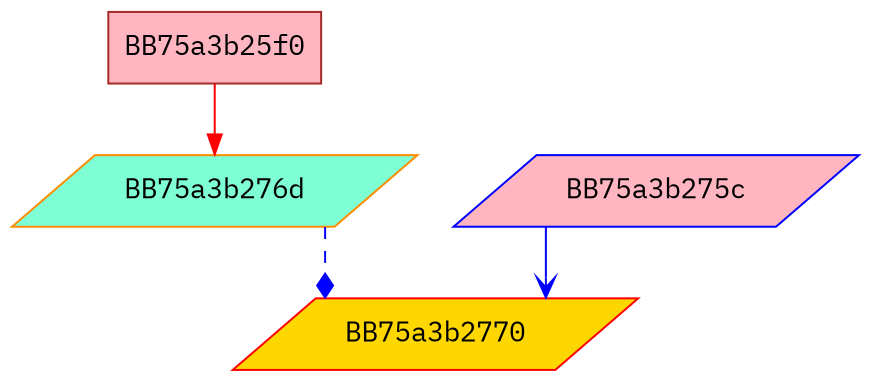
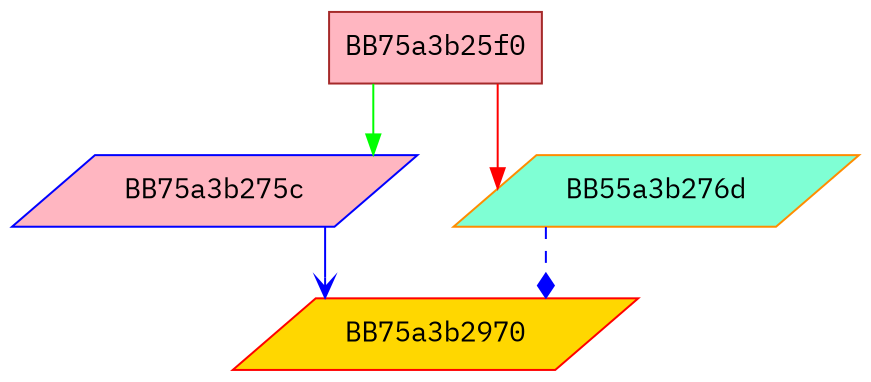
  digraph {
    fontname="IBM Plex Mono"
    splines=ortho
    node [fillcolor=lightpink fontname="IBM Plex Mono" shape=parallelogram style=filled]
    edge [arrowhead=normal color=blue fontname="IBM Plex Mono" style=solid]
    n1 [color=brown label=BB75a3b25f0 shape=box]
    n2 [color=blue label=BB75a3b275c]
-   BB75a3b276d [color=darkorange fillcolor=aquamarine]
-   BB75a3b2770 [color=red fillcolor=gold]
+   BB75a3b276d [color=darkorange fillcolor=aquamarine label=BB55a3b276d]
+   BB75a3b2770 [color=red fillcolor=gold label=BB75a3b2970]
+   n1 -> n2 [color=green]
    n1 -> BB75a3b276d [color=red]
    n2 -> BB75a3b2770 [arrowhead=vee]
    BB75a3b276d -> BB75a3b2770 [arrowhead=diamond style=dashed]
  }
